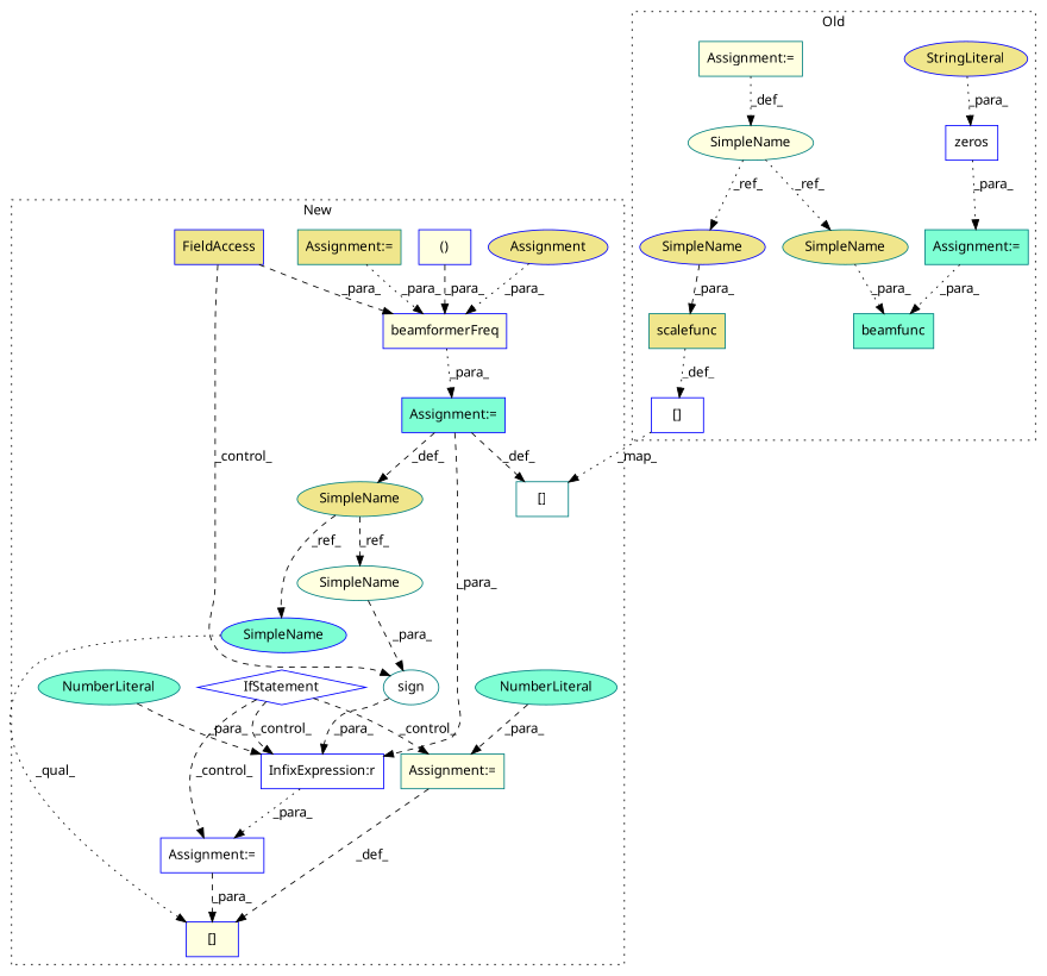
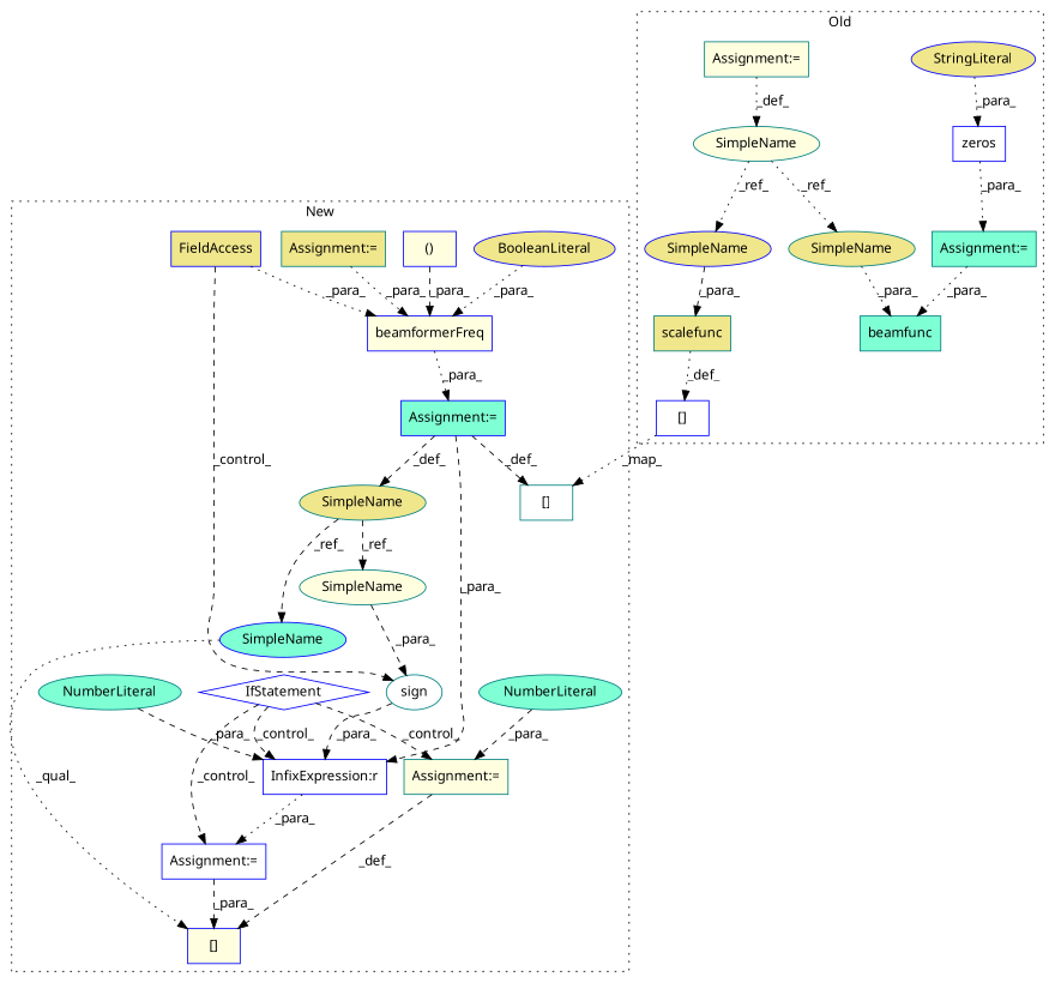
  digraph {
    fontname="Noto Sans"
    node [a=7 color=teal fillcolor=khaki fontname="Noto Sans" l=1 shape=box style=filled]
    edge [fontname="Noto Sans" style=dashed]
    n1 [a=32 fillcolor=aquamarine l="9,1" label=beamfunc s="7417,7443"]
    n2 [a=32 color=blue fillcolor=white l="6,1" label=zeros s="6777,6798"]
    n3 [a=45 color=blue l=3 label=StringLiteral s=6795 shape=ellipse]
    n4 [fillcolor=aquamarine label="Assignment:=" s=6776]
    n5 [fillcolor=lightyellow label="Assignment:=" s=6838]
    n6 [a=2 color=blue fillcolor=white l="3,1" label="[]" s="7454,7458"]
    n7 [a=42 fillcolor=lightyellow label=SimpleName s=6837 shape=ellipse]
    n8 [a=32 l="10,1" label=scalefunc s="7460,7471"]
    n9 [a=42 color=blue label=SimpleName s=7470 shape=ellipse]
    n10 [a=42 label=SimpleName s=7432 shape=ellipse]
    n11 [a=2 color=blue fillcolor=lightyellow l="17,1" label="[]" s="7010,7037"]
    n12 [a=106 color=blue fillcolor=lightyellow l=59 label="()" s=6859]
    n13 [a=2 fillcolor=white l="3,1" label="[]" s="7062,7066"]
    n14 [a=32 fillcolor=white l="5,1" label=sign s="6971,6992" shape=ellipse]
    n15 [a=42 l=16 label=SimpleName s=6769 shape=ellipse]
    n16 [a=27 color=blue fillcolor=white l=3 label="InfixExpression:r" s=6993]
    n17 [a=34 fillcolor=aquamarine label=NumberLiteral s=6996 shape=ellipse]
    n18 [a=25 color=blue fillcolor=white l="4,2" label=IfStatement s="6930,6945" shape=diamond]
    n19 [fillcolor=lightyellow label="Assignment:=" s=7038]
    n20 [a=34 fillcolor=aquamarine l=3 label=NumberLiteral s=7039 shape=ellipse]
    n21 [color=blue fillcolor=aquamarine label="Assignment:=" s=6785]
    n22 [color=blue fillcolor=white label="Assignment:=" s=6969]
    n23 [label="Assignment:=" s=6465]
    n24 [a=32 color=blue fillcolor=lightyellow l="15,2" label=beamformerFreq s="6786,6918"]
-   n25 [a=9 color=blue l=5 label=Assignment s=6801 shape=ellipse]
+   n25 [a=9 color=blue l=5 label=BooleanLiteral s=6801 shape=ellipse]
    n26 [a=22 color=blue l=11 label=FieldAccess s=6827]
    n27 [a=42 fillcolor=lightyellow l=16 label=SimpleName s=6976 shape=ellipse]
    n28 [a=42 color=blue fillcolor=aquamarine l=16 label=SimpleName s=7010 shape=ellipse]
    subgraph cluster_1 {
      label=Old
      style=dotted
      n1
      n2
      n3
      n4
      n5
      n6
      n7
      n8
      n9
      n10
    }
    subgraph cluster_2 {
      label=New
      style=dotted
      n11
      n12
      n13
      n14
      n15
      n16
      n17
      n18
      n19
      n20
      n21
      n22
      n23
      n24
      n25
      n26
      n27
      n28
    }
    n2 -> n4 [label=_para_ style=dotted]
    n3 -> n2 [label=_para_ style=dotted]
    n4 -> n1 [label=_para_ style=dotted]
    n5 -> n7 [label=_def_ style=dotted]
    n6 -> n13 [label=_map_ style=dotted]
    n7 -> n9 [label=_ref_ style=dotted]
    n7 -> n10 [label=_ref_ style=dotted]
    n8 -> n6 [label=_def_ style=dotted]
    n9 -> n8 [label=_para_]
    n10 -> n1 [label=_para_ style=dotted]
    n12 -> n24 [label=_para_]
    n14 -> n16 [label=_para_]
    n15 -> n27 [label=_ref_]
    n15 -> n28 [label=_ref_]
    n16 -> n22 [label=_para_ style=dotted]
    n17 -> n16 [label=_para_]
    n18 -> n16 [label=_control_]
    n18 -> n19 [label=_control_]
    n18 -> n22 [label=_control_]
    n19 -> n11 [label=_def_]
    n20 -> n19 [label=_para_]
    n21 -> n13 [label=_def_]
    n21 -> n15 [label=_def_]
    n21 -> n16 [label=_para_]
    n22 -> n11 [label=_para_]
    n23 -> n24 [label=_para_ style=dotted]
    n24 -> n21 [label=_para_ style=dotted]
    n25 -> n24 [label=_para_ style=dotted]
    n26 -> n14 [label=_control_]
-   n26 -> n24 [label=_para_]
+   n26 -> n24 [label=_para_ style=dotted]
    n27 -> n14 [label=_para_]
    n28 -> n11 [label=_qual_ style=dotted]
  }
